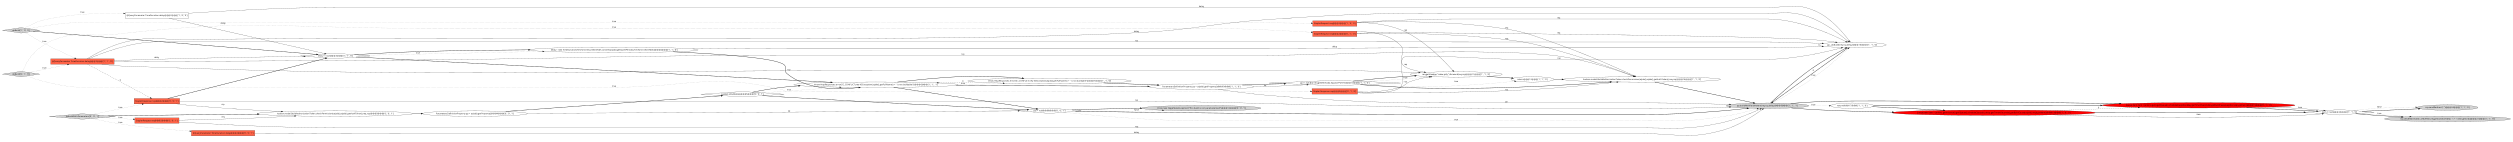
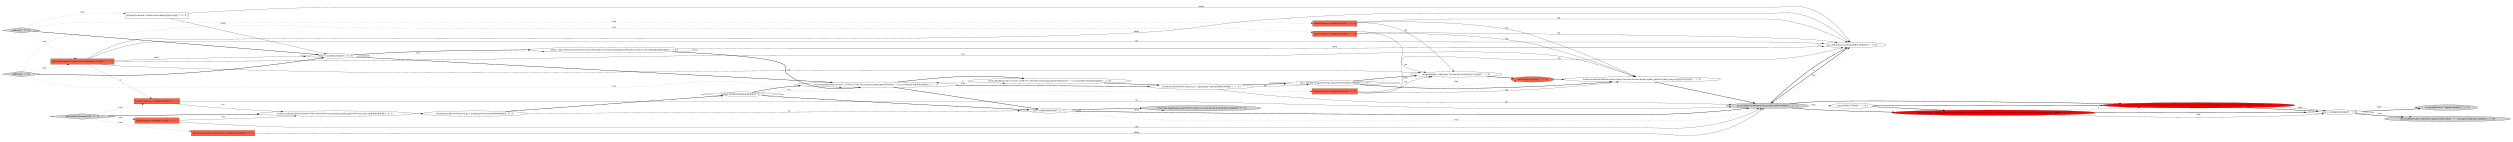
  digraph {
    fontname="Open Sans"
    rankdir=LR
    node [fillcolor=white fontname="Open Sans" shape=ellipse style=filled]
    edge [fontname="Open Sans" style=bold]
    n1 [fillcolor=lightgray label="rsp.sendRedirect(\".\")@@@24@@@['1', '1', '0']"]
    n2 [label="@QueryParameter TimeDuration delay@@@2@@@['1', '0', '0']" shape=box]
    n3 [label="delay == null@@@3@@@['1', '1', '0']" shape=diamond]
    n4 [label="pp._doBuild(req,rsp,delay)@@@16@@@['1', '1', '0']"]
    n5 [label="throw HttpResponses.error(SC_CONFLICT,new IOException(asJob().getFullName() + \" is not buildable!\"))@@@6@@@['1', '1', '1']"]
    n6 [label="delay = new TimeDuration(TimeUnit.MILLISECONDS.convert(asJob().getQuietPeriod(),TimeUnit.SECONDS))@@@4@@@['1', '1', '0']"]
    n7 [fillcolor=lightgray label="pp.buildWithParameters(req,rsp,delay)@@@9@@@['1', '1', '1']"]
    n8 [label="hudson.model.BuildAuthorizationToken.checkPermission(asJob(),asJob().getAuthToken(),req,rsp)@@@3@@@['0', '0', '1']"]
    n9 [label="ParametersDefinitionProperty pp = asJob().getProperty()@@@4@@@['0', '0', '1']"]
    n10 [label="pp != null@@@8@@@['0', '0', '1']" shape=diamond]
    n11 [label="!asJob().isBuildable()@@@5@@@['0', '0', '1']" shape=diamond]
    n12 [label="return@@@17@@@['1', '1', '0']"]
    n13 [fillcolor=red label="Queue.Item item = Jenkins.getInstance().getQueue().schedule2(asJob(),delay.getTimeInSeconds(),getBuildCause(asJob(),req)).getItem()@@@19@@@['1', '0', '0']"]
    n14 [fillcolor=red label="Queue.Item item = Jenkins.get().getQueue().schedule2(asJob(),delay.getTimeInSeconds(),getBuildCause(asJob(),req)).getItem()@@@19@@@['0', '1', '0']"]
    n15 [label="item != null@@@20@@@['1', '1', '0']" shape=diamond]
    n16 [fillcolor=lightgray label="doBuild['1', '0', '0']" shape=diamond]
    n17 [fillcolor=tomato label="@QueryParameter TimeDuration delay@@@2@@@['1', '1', '0']" shape=box]
    n18 [fillcolor=tomato label="StaplerRequest req@@@2@@@['1', '0', '0']" shape=box]
    n19 [label="req.getView(pp,\"index.jelly\").forward(req,rsp)@@@11@@@['1', '1', '0']"]
    n20 [label="hudson.model.BuildAuthorizationToken.checkPermission(asJob(),asJob().getAuthToken(),req,rsp)@@@14@@@['1', '1', '0']"]
    n21 [fillcolor=tomato label="StaplerResponse rsp@@@2@@@['0', '0', '1']" shape=box]
-   n22 [label="return@@@12@@@['1', '1', '0']"]
+   n22 [fillcolor=tomato label="return@@@12@@@['1', '1', '0']"]
    n23 [label="ParametersDefinitionProperty pp = asJob().getProperty()@@@9@@@['1', '1', '0']"]
    n24 [label="throw HttpResponses.error(SC_CONFLICT,new IOException(asJob().getFullName() + \" is not buildable\"))@@@7@@@['1', '1', '0']"]
    n25 [label="pp != null && !req.getMethod().equals(\"POST\")@@@10@@@['1', '1', '0']" shape=diamond]
    n26 [fillcolor=lightgray label="throw new IllegalStateException(\"This build is not parameterized!\")@@@12@@@['0', '0', '1']"]
    n27 [fillcolor=tomato label="StaplerRequest req@@@2@@@['0', '1', '0']" shape=box]
    n28 [fillcolor=lightgray label="rsp.sendRedirect(SC_CREATED,req.getContextPath() + '/' + item.getUrl())@@@21@@@['1', '1', '0']"]
    n29 [fillcolor=tomato label="StaplerResponse rsp@@@2@@@['0', '1', '0']" shape=box]
    n30 [fillcolor=lightgray label="doBuild['0', '1', '0']" shape=diamond]
    n31 [fillcolor=lightgray label="doBuildWithParameters['0', '0', '1']" shape=diamond]
    n32 [fillcolor=tomato label="StaplerRequest req@@@2@@@['0', '0', '1']" shape=box]
    n33 [fillcolor=tomato label="@QueryParameter TimeDuration delay@@@2@@@['0', '0', '1']" shape=box]
    n2 -> n3 [label=delay style=solid]
    n2 -> n4 [label=delay style=solid]
    n3 -> n5
    n3 -> n6 [label=true style=dotted]
    n3 -> n6
    n4 -> n7 [label=0]
    n5 -> n10
    n5 -> n23
    n5 -> n24 [label=true style=dotted]
    n5 -> n24
    n6 -> n4 [label=delay style=solid]
    n6 -> n5
    n7 -> n4 [label=true style=dotted]
    n7 -> n4
    n7 -> n12 [label=true style=dotted]
    n7 -> n13
    n7 -> n14
    n8 -> n9
    n9 -> n10 [label=pp style=solid]
    n9 -> n11
    n10 -> n7 [label=true style=dotted]
    n10 -> n7
    n10 -> n26
    n10 -> n26 [label=false style=dotted]
    n11 -> n5
    n11 -> n5 [label=true style=dotted]
    n11 -> n10
    n12 -> n13
    n12 -> n14
    n13 -> n14 [label=0 style=dashed]
    n13 -> n15
    n13 -> n15 [label=item style=solid]
    n14 -> n15 [label=item style=solid]
    n14 -> n15
    n15 -> n1 [label=false style=dotted]
    n15 -> n1
    n15 -> n28 [label=true style=dotted]
    n15 -> n28
    n16 -> n2 [label=true style=dotted]
    n16 -> n3
    n16 -> n17 [label=true style=dotted]
    n16 -> n18 [label=true style=dotted]
    n17 -> n3 [label=delay style=solid]
    n17 -> n4 [label=rsp style=solid]
    n17 -> n4 [label=delay style=solid]
    n17 -> n19 [label=rsp style=solid]
    n17 -> n20 [label=rsp style=solid]
    n17 -> n21 [label=0 style=dashed]
    n18 -> n4 [label=req style=solid]
    n18 -> n19 [label=req style=solid]
    n18 -> n20 [label=req style=solid]
    n19 -> n22
    n20 -> n7
    n21 -> n7 [label=rsp style=solid]
    n21 -> n8 [label=rsp style=solid]
    n22 -> n20
    n23 -> n7 [label=pp style=solid]
    n23 -> n25 [label=pp style=solid]
    n23 -> n25
    n24 -> n5 [label=0 style=dashed]
    n24 -> n23
    n25 -> n19 [label=true style=dotted]
    n25 -> n19
    n25 -> n20
    n25 -> n22 [label=true style=dotted]
    n27 -> n4 [label=req style=solid]
    n27 -> n19 [label=req style=solid]
    n27 -> n20 [label=req style=solid]
    n29 -> n4 [label=true style=solid]
    n29 -> n19 [label=rsp style=solid]
    n29 -> n20 [label=rsp style=solid]
-   n21 -> n3
+   n30 -> n3
    n30 -> n17 [label=true style=dotted]
    n30 -> n27 [label=true style=dotted]
    n30 -> n29 [label=true style=dotted]
    n31 -> n8
    n31 -> n21 [label=true style=dotted]
    n31 -> n32 [label=true style=dotted]
    n31 -> n33 [label=true style=dotted]
    n32 -> n7 [label=req style=solid]
    n32 -> n8 [label=req style=solid]
    n33 -> n7 [label=delay style=solid]
  }
